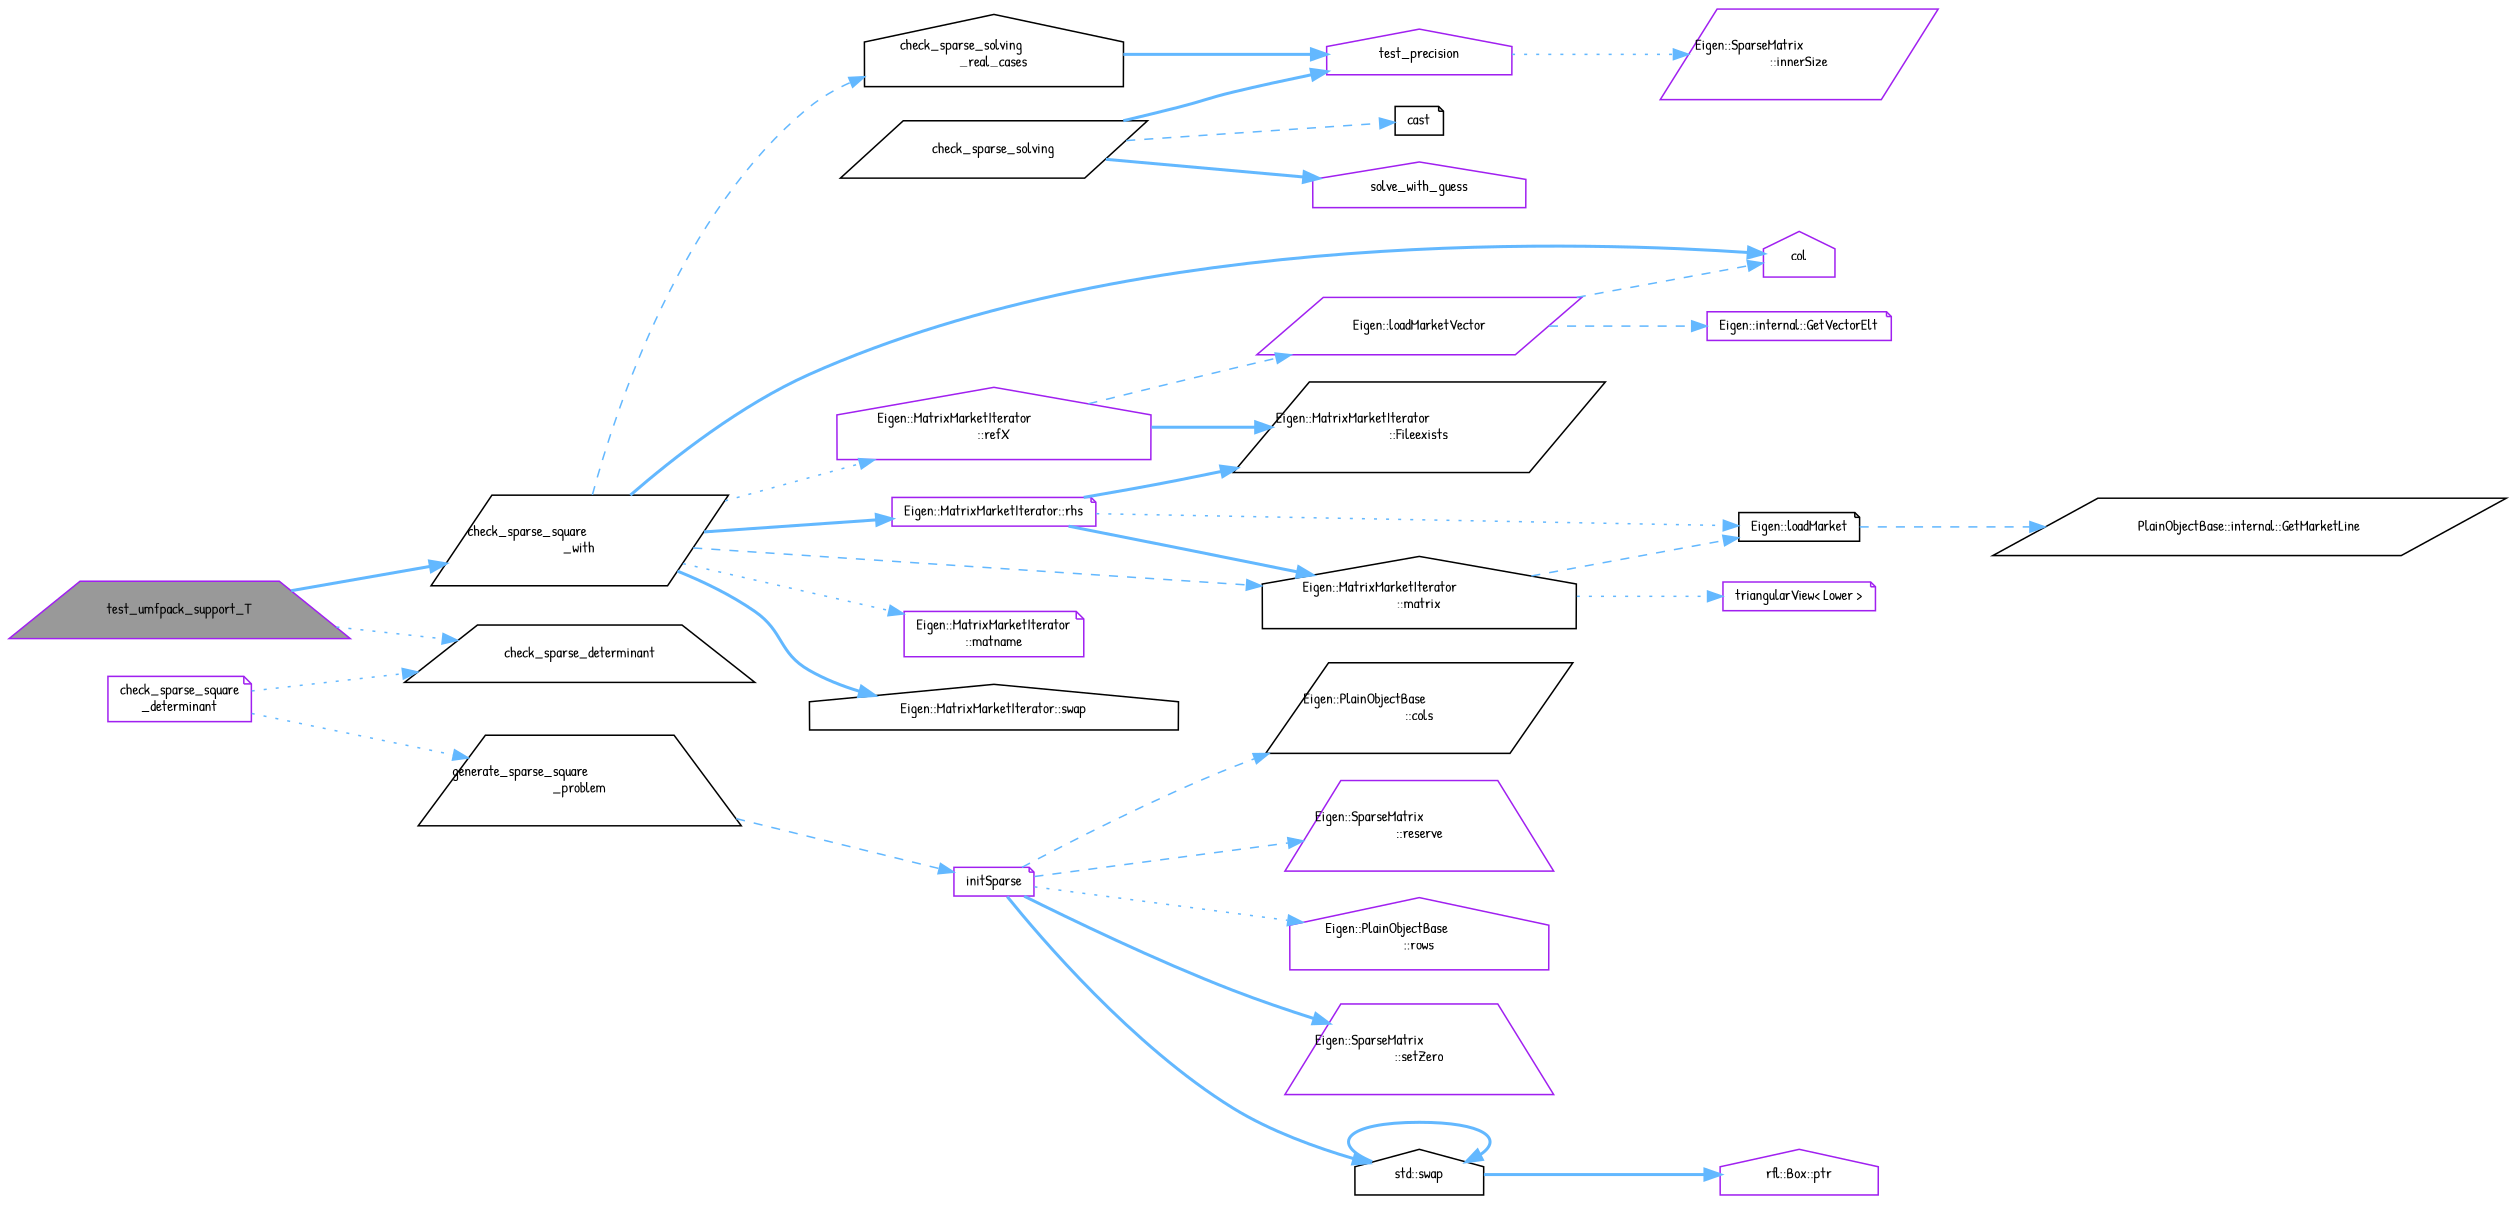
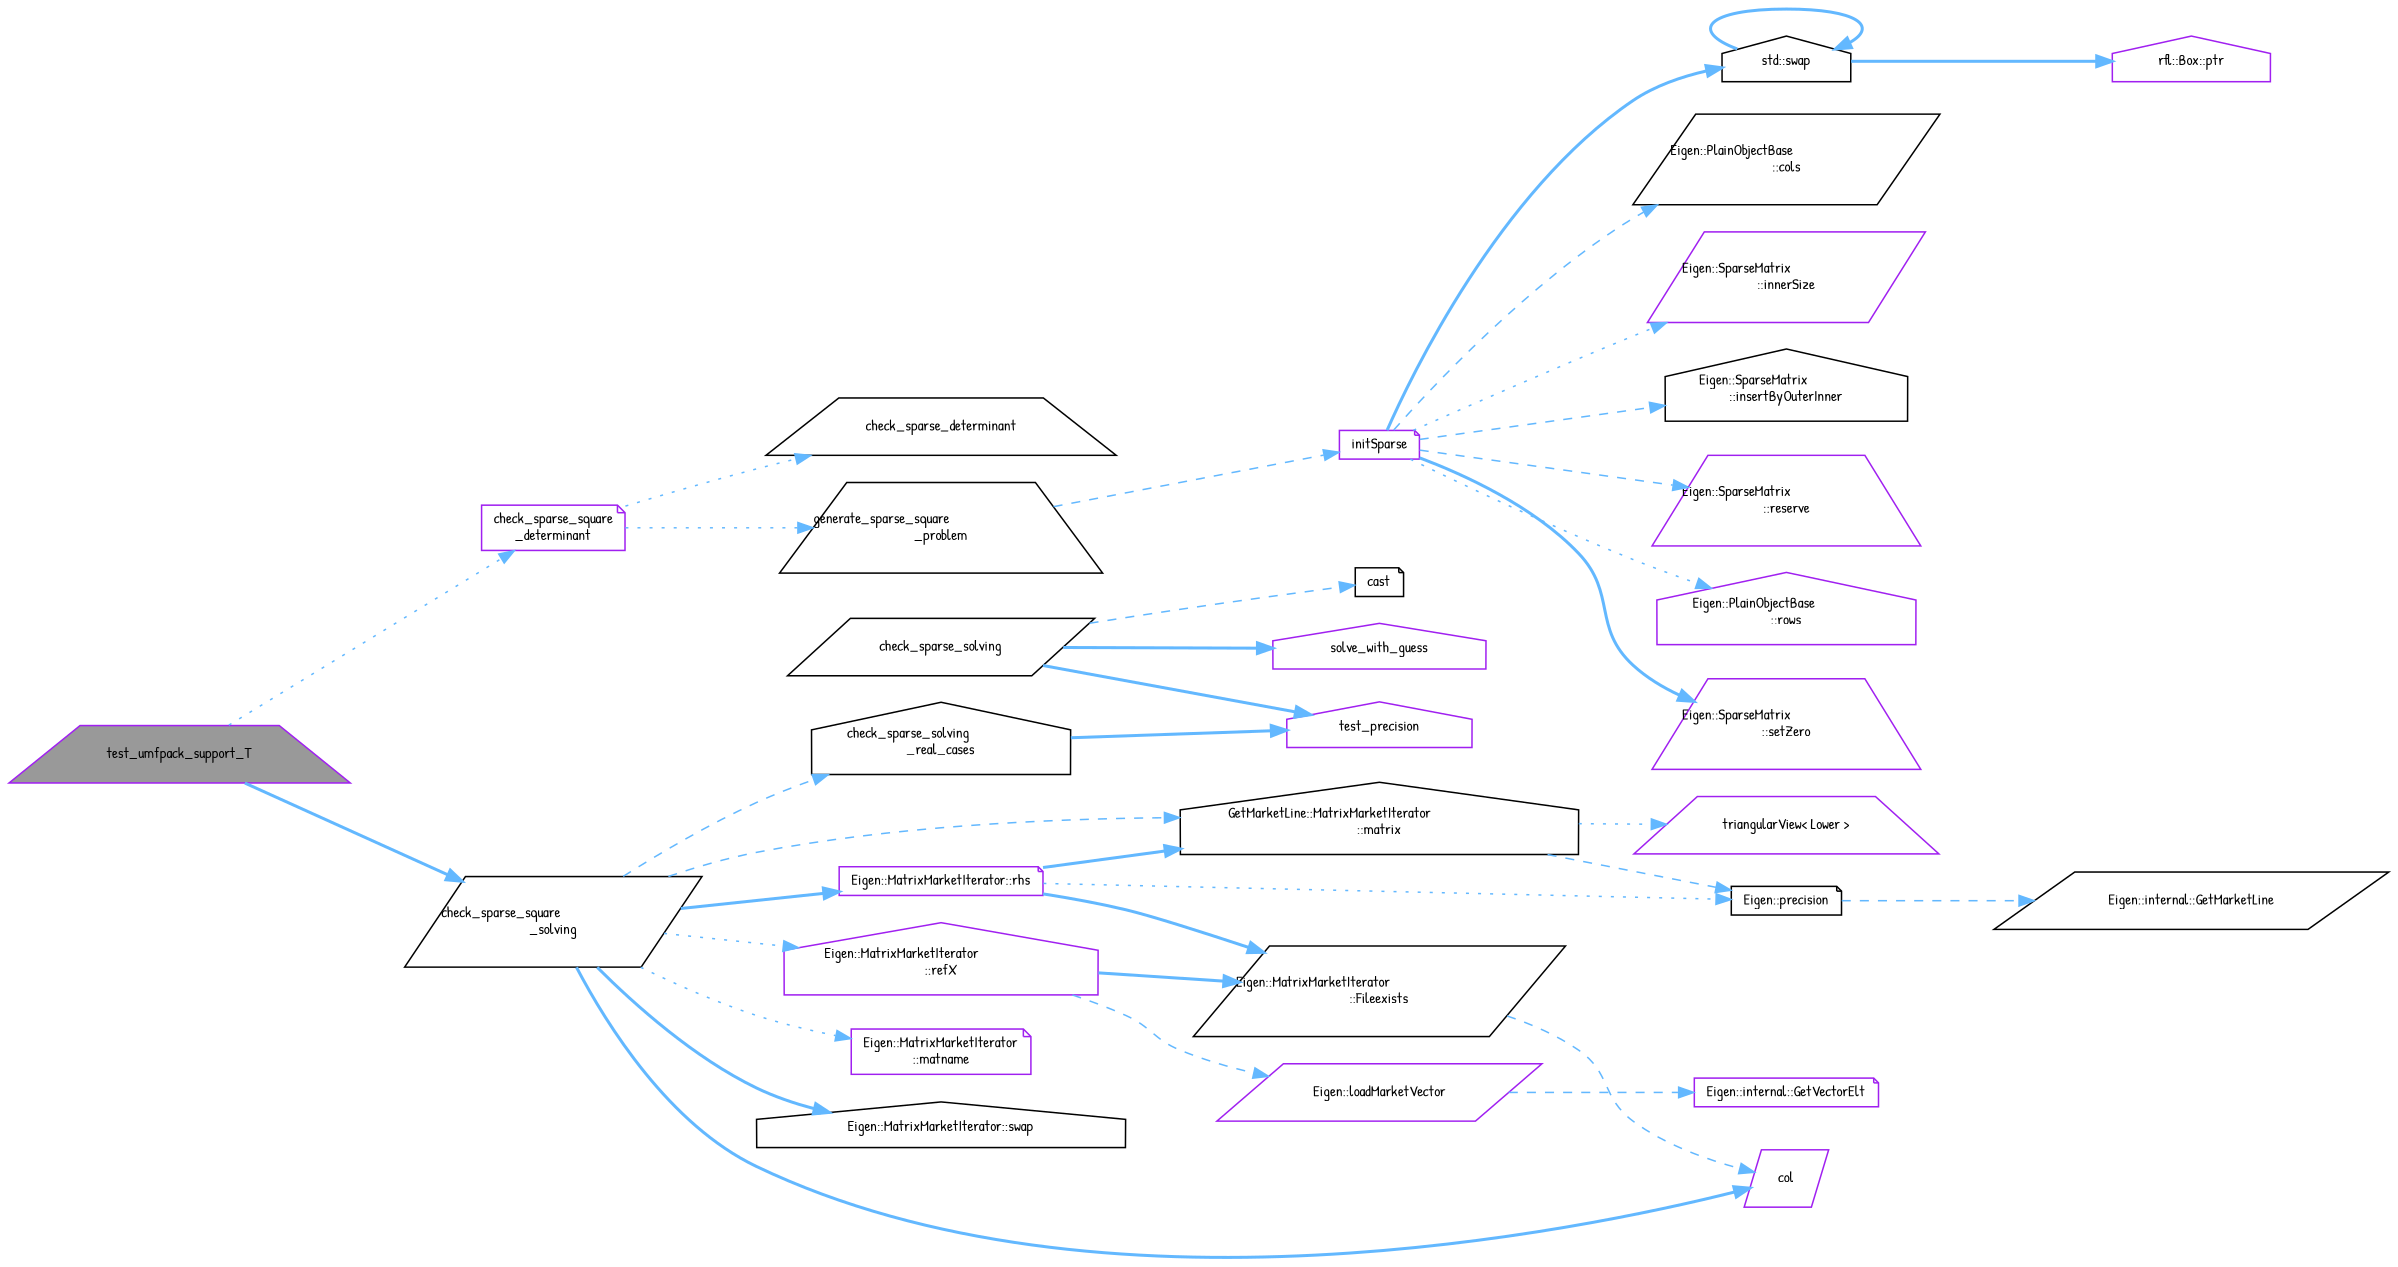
  digraph {
    fontname="Patrick Hand"
    rankdir=LR
    node [color=purple fillcolor=white fontname="Patrick Hand" fontsize=10 shape=house style=filled]
    edge [color=steelblue1 fontname="Patrick Hand" fontsize=10 labelfontname=Helvetica labelfontsize=10 style=bold]
    n1 [fillcolor=grey60 fontcolor=black height=0.2 label=test_umfpack_support_T shape=trapezium width=0.4]
    n2 [height=0.2 label="check_sparse_square\l_determinant" shape=note width=0.4]
-   n3 [color=black height=0.2 label="check_sparse_square\l_with" shape=parallelogram width=0.4]
+   n3 [color=black height=0.2 label="check_sparse_square\l_solving" shape=parallelogram width=0.4]
    n4 [color=black height=0.2 label=check_sparse_determinant shape=trapezium width=0.4]
    n5 [color=black height=0.2 label="generate_sparse_square\l_problem" shape=trapezium width=0.4]
    n6 [color=black height=0.2 label="check_sparse_solving\l_real_cases" width=0.4]
-   n7 [height=0.2 label=col width=0.4]
+   n7 [height=0.2 label=col shape=parallelogram width=0.4]
    n8 [height=0.2 label="Eigen::MatrixMarketIterator\l::matname" shape=note width=0.4]
-   n9 [color=black height=0.2 label="Eigen::MatrixMarketIterator\l::matrix" width=0.4]
+   n9 [color=black height=0.2 label="GetMarketLine::MatrixMarketIterator\l::matrix" width=0.4]
    n10 [height=0.2 label="Eigen::MatrixMarketIterator\l::refX" width=0.4]
    n11 [height=0.2 label="Eigen::MatrixMarketIterator::rhs" shape=note width=0.4]
    n12 [color=black height=0.2 label="Eigen::MatrixMarketIterator::swap" width=0.4]
    n13 [color=black height=0.2 label=check_sparse_solving shape=parallelogram width=0.4]
    n14 [color=black height=0.2 label=cast shape=note width=0.4]
    n15 [height=0.2 label=solve_with_guess width=0.4]
    n16 [height=0.2 label=test_precision width=0.4]
    n17 [height=0.2 label=initSparse shape=note width=0.4]
    n18 [color=black height=0.2 label="Eigen::PlainObjectBase\l::cols" shape=parallelogram width=0.4]
    n19 [height=0.2 label="Eigen::SparseMatrix\l::innerSize" shape=parallelogram width=0.4]
+   n20 [color=black height=0.2 label="Eigen::SparseMatrix\l::insertByOuterInner" width=0.4]
    n21 [height=0.2 label="Eigen::SparseMatrix\l::reserve" shape=trapezium width=0.4]
    n22 [height=0.2 label="Eigen::PlainObjectBase\l::rows" width=0.4]
    n23 [height=0.2 label="Eigen::SparseMatrix\l::setZero" shape=trapezium width=0.4]
    n24 [color=black height=0.2 label="std::swap" width=0.4]
-   n25 [color=black height=0.2 label="Eigen::loadMarket" shape=note width=0.4]
-   n26 [height=0.2 label="triangularView\< Lower \>" shape=note width=0.4]
+   n25 [color=black height=0.2 label="Eigen::precision" shape=note width=0.4]
+   n26 [height=0.2 label="triangularView\< Lower \>" shape=trapezium width=0.4]
    n27 [color=black height=0.2 label="Eigen::MatrixMarketIterator\l::Fileexists" shape=parallelogram width=0.4]
    n28 [height=0.2 label="Eigen::loadMarketVector" shape=parallelogram width=0.4]
    n29 [height=0.2 label="rfl::Box::ptr" width=0.4]
-   n30 [color=black height=0.2 label="PlainObjectBase::internal::GetMarketLine" shape=parallelogram width=0.4]
+   n30 [color=black height=0.2 label="Eigen::internal::GetMarketLine" shape=parallelogram width=0.4]
    n31 [height=0.2 label="Eigen::internal::GetVectorElt" shape=note width=0.4]
-   n1 -> n4 [style=dotted]
+   n1 -> n2 [style=dotted]
    n1 -> n3
    n2 -> n4 [style=dotted]
    n2 -> n5 [style=dotted]
    n3 -> n6 [style=dashed]
    n3 -> n7
    n3 -> n8 [style=dotted]
    n3 -> n9 [style=dashed]
    n3 -> n10 [style=dotted]
    n3 -> n11
    n3 -> n12
    n5 -> n17 [style=dashed]
    n6 -> n16
    n9 -> n25 [style=dashed]
    n9 -> n26 [style=dotted]
    n10 -> n27
    n10 -> n28 [style=dashed]
    n11 -> n9
    n11 -> n25 [style=dotted]
    n11 -> n27
    n13 -> n14 [style=dashed]
    n13 -> n15
    n13 -> n16
    n17 -> n18 [style=dashed]
-   n16 -> n19 [style=dotted]
+   n17 -> n19 [style=dotted]
+   n17 -> n20 [style=dashed]
    n17 -> n21 [style=dashed]
    n17 -> n22 [style=dotted]
    n17 -> n23
    n17 -> n24
    n24 -> n24
    n24 -> n29
    n25 -> n30 [style=dashed]
-   n28 -> n7 [style=dashed]
+   n27 -> n7 [style=dashed]
    n28 -> n31 [style=dashed]
  }
